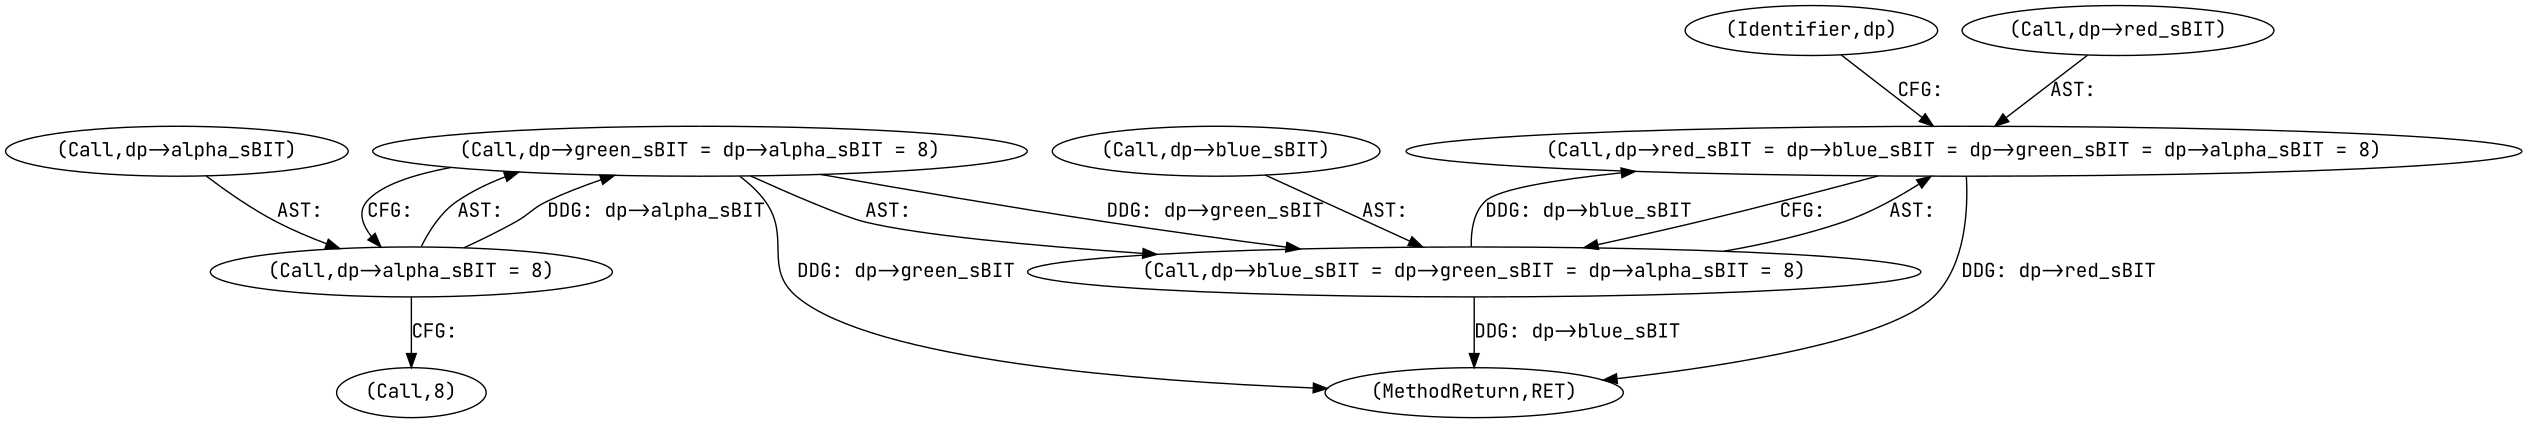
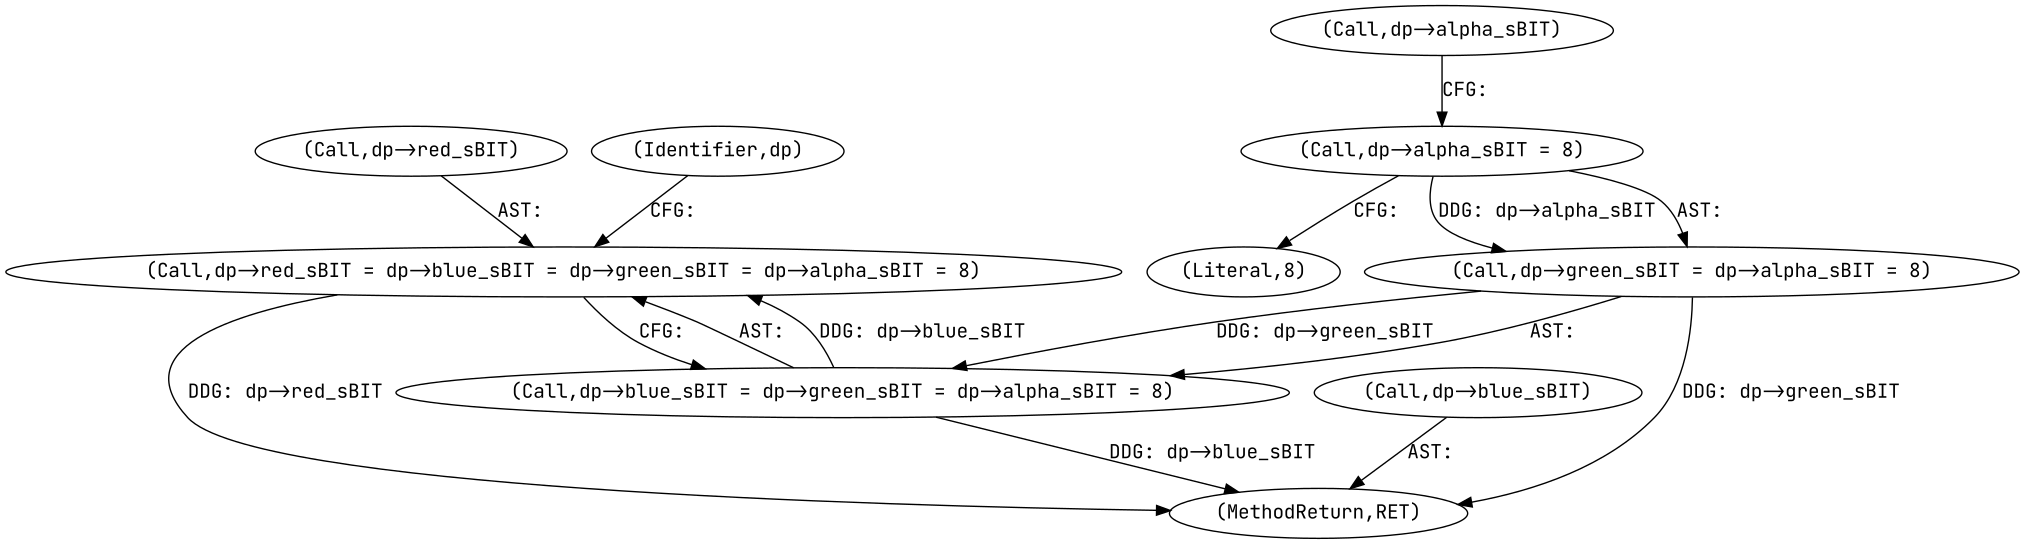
  digraph {
    fontname="JetBrains Mono"
    node [fontname="JetBrains Mono"]
    edge [fontname="JetBrains Mono"]
    n1 [label="(Call,dp->red_sBIT = dp->blue_sBIT = dp->green_sBIT = dp->alpha_sBIT = 8)"]
    n2 [label="(Call,dp->blue_sBIT = dp->green_sBIT = dp->alpha_sBIT = 8)"]
    n3 [label="(MethodReturn,RET)"]
    n4 [label="(Call,dp->green_sBIT = dp->alpha_sBIT = 8)"]
    n5 [label="(Call,dp->alpha_sBIT = 8)"]
-   n6 [label="(Call,8)"]
+   n6 [label="(Literal,8)"]
    n7 [label="(Identifier,dp)"]
    n8 [label="(Call,dp->alpha_sBIT)"]
    n9 [label="(Call,dp->red_sBIT)"]
    n10 [label="(Call,dp->blue_sBIT)"]
    n1 -> n2 [label="CFG: "]
    n1 -> n3 [label="DDG: dp->red_sBIT"]
    n2 -> n1 [label="AST: "]
    n2 -> n1 [label="DDG: dp->blue_sBIT"]
    n2 -> n3 [label="DDG: dp->blue_sBIT"]
    n4 -> n2 [label="AST: "]
    n4 -> n2 [label="DDG: dp->green_sBIT"]
    n4 -> n3 [label="DDG: dp->green_sBIT"]
-   n4 -> n5 [label="CFG: "]
    n5 -> n4 [label="AST: "]
    n5 -> n4 [label="DDG: dp->alpha_sBIT"]
    n5 -> n6 [label="CFG: "]
    n7 -> n1 [label="CFG: "]
-   n8 -> n5 [label="AST: "]
+   n8 -> n5 [label="CFG: "]
    n9 -> n1 [label="AST: "]
-   n10 -> n2 [label="AST: "]
+   n10 -> n3 [label="AST: "]
  }
